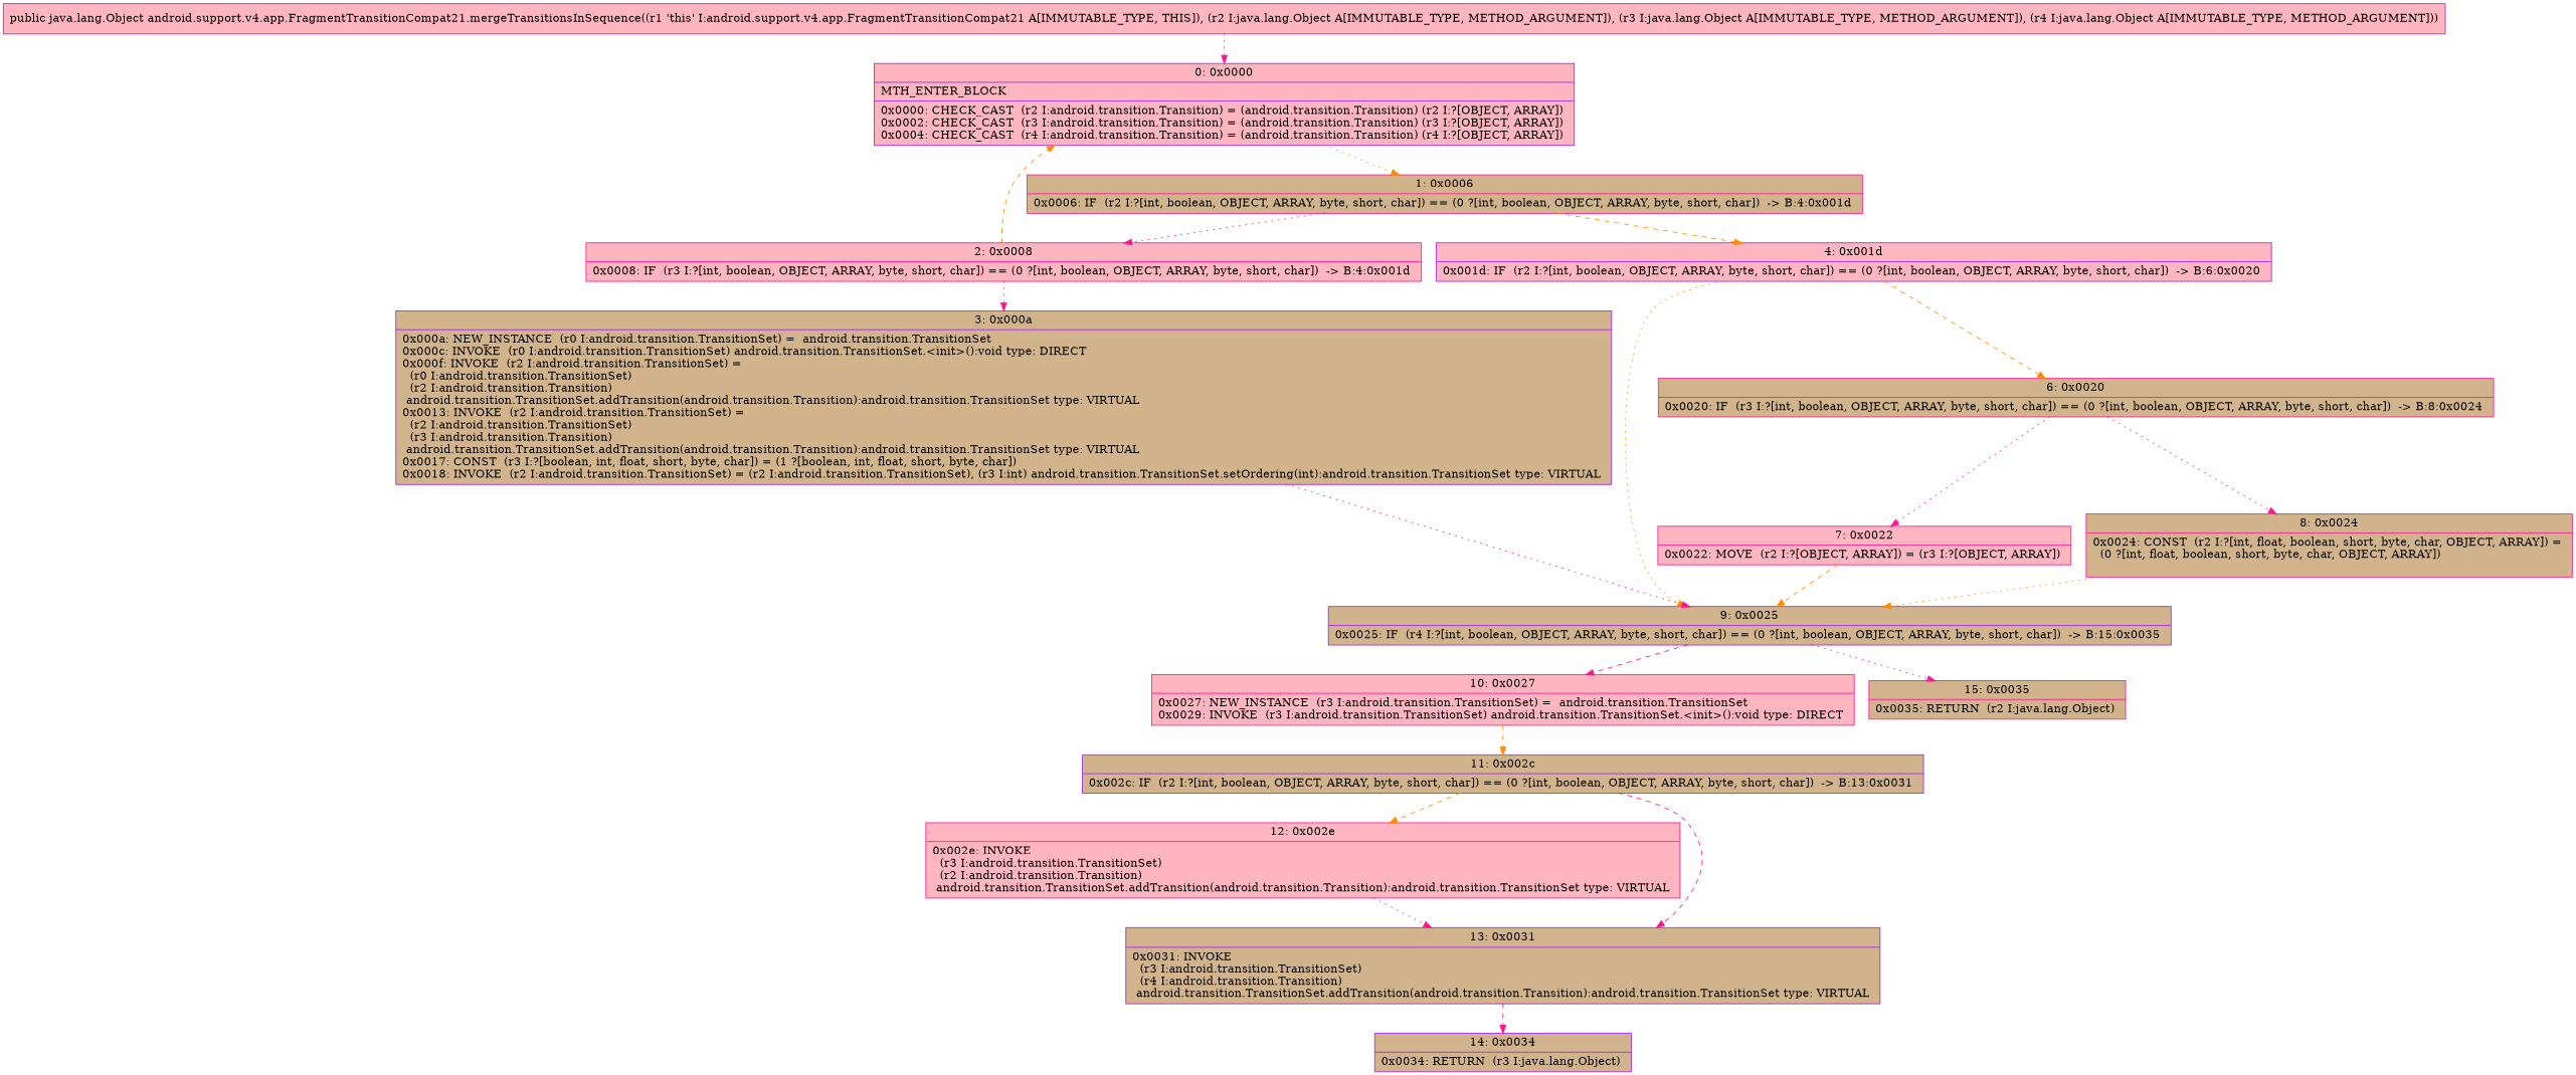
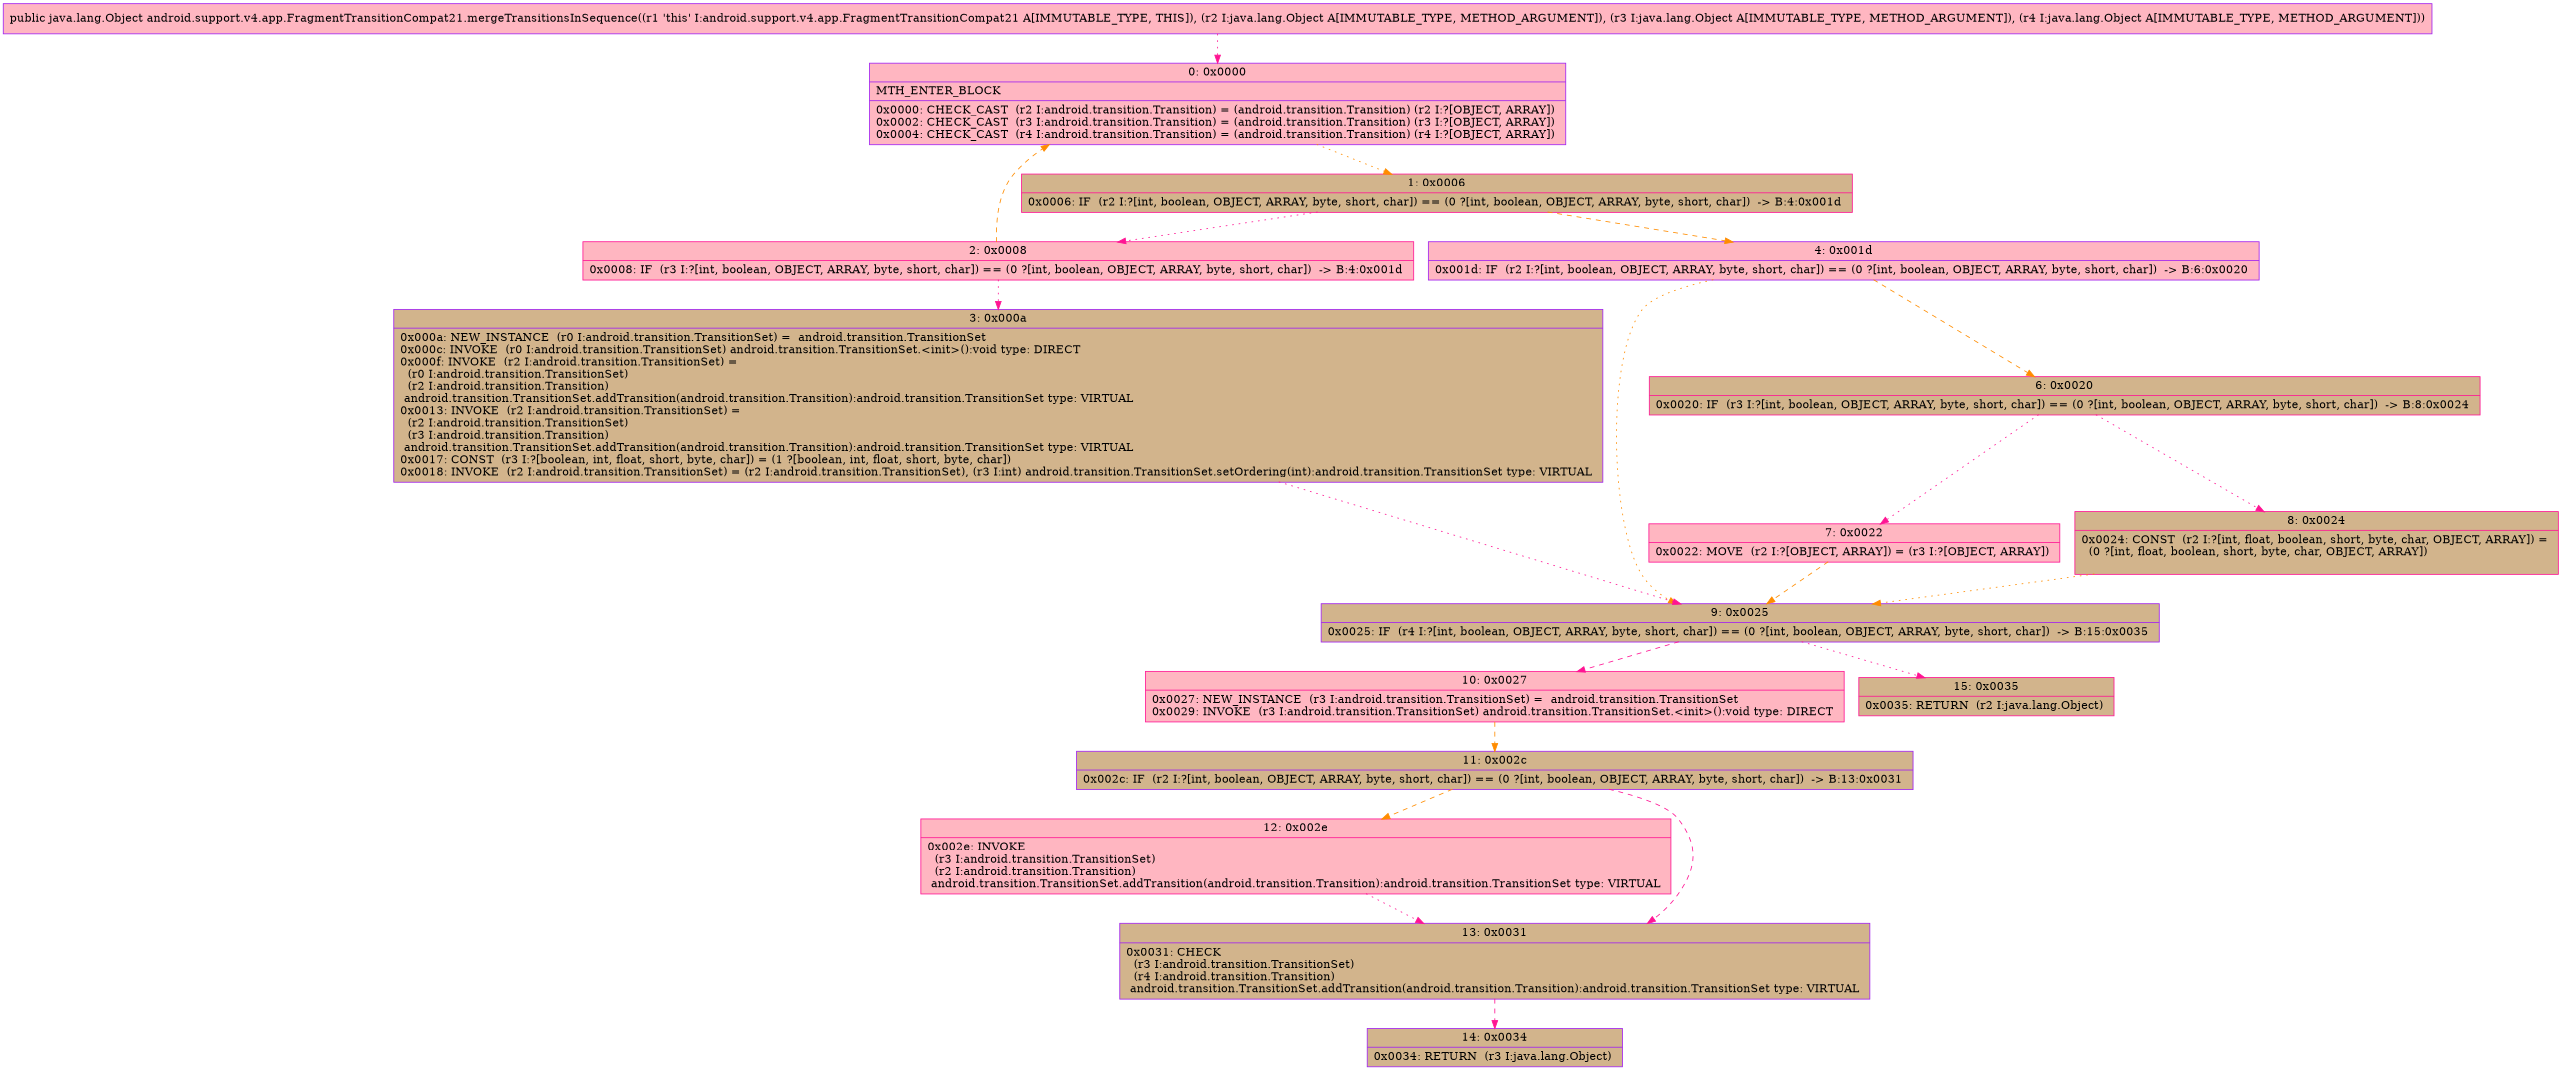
  digraph {
    node [color=purple fillcolor=tan shape=record style=filled]
    edge [color=deeppink style=dotted]
    n1 [fillcolor=lightpink label="{0\:\ 0x0000|MTH_ENTER_BLOCK\l|0x0000: CHECK_CAST  (r2 I:android.transition.Transition) = (android.transition.Transition) (r2 I:?[OBJECT, ARRAY]) \l0x0002: CHECK_CAST  (r3 I:android.transition.Transition) = (android.transition.Transition) (r3 I:?[OBJECT, ARRAY]) \l0x0004: CHECK_CAST  (r4 I:android.transition.Transition) = (android.transition.Transition) (r4 I:?[OBJECT, ARRAY]) \l}"]
    n2 [color=deeppink label="{1\:\ 0x0006|0x0006: IF  (r2 I:?[int, boolean, OBJECT, ARRAY, byte, short, char]) == (0 ?[int, boolean, OBJECT, ARRAY, byte, short, char])  \-\> B:4:0x001d \l}"]
    n3 [color=deeppink fillcolor=lightpink label="{2\:\ 0x0008|0x0008: IF  (r3 I:?[int, boolean, OBJECT, ARRAY, byte, short, char]) == (0 ?[int, boolean, OBJECT, ARRAY, byte, short, char])  \-\> B:4:0x001d \l}"]
    n4 [fillcolor=lightpink label="{4\:\ 0x001d|0x001d: IF  (r2 I:?[int, boolean, OBJECT, ARRAY, byte, short, char]) == (0 ?[int, boolean, OBJECT, ARRAY, byte, short, char])  \-\> B:6:0x0020 \l}"]
    n5 [label="{3\:\ 0x000a|0x000a: NEW_INSTANCE  (r0 I:android.transition.TransitionSet) =  android.transition.TransitionSet \l0x000c: INVOKE  (r0 I:android.transition.TransitionSet) android.transition.TransitionSet.\<init\>():void type: DIRECT \l0x000f: INVOKE  (r2 I:android.transition.TransitionSet) = \l  (r0 I:android.transition.TransitionSet)\l  (r2 I:android.transition.Transition)\l android.transition.TransitionSet.addTransition(android.transition.Transition):android.transition.TransitionSet type: VIRTUAL \l0x0013: INVOKE  (r2 I:android.transition.TransitionSet) = \l  (r2 I:android.transition.TransitionSet)\l  (r3 I:android.transition.Transition)\l android.transition.TransitionSet.addTransition(android.transition.Transition):android.transition.TransitionSet type: VIRTUAL \l0x0017: CONST  (r3 I:?[boolean, int, float, short, byte, char]) = (1 ?[boolean, int, float, short, byte, char]) \l0x0018: INVOKE  (r2 I:android.transition.TransitionSet) = (r2 I:android.transition.TransitionSet), (r3 I:int) android.transition.TransitionSet.setOrdering(int):android.transition.TransitionSet type: VIRTUAL \l}"]
    n6 [label="{9\:\ 0x0025|0x0025: IF  (r4 I:?[int, boolean, OBJECT, ARRAY, byte, short, char]) == (0 ?[int, boolean, OBJECT, ARRAY, byte, short, char])  \-\> B:15:0x0035 \l}"]
    n7 [color=deeppink label="{6\:\ 0x0020|0x0020: IF  (r3 I:?[int, boolean, OBJECT, ARRAY, byte, short, char]) == (0 ?[int, boolean, OBJECT, ARRAY, byte, short, char])  \-\> B:8:0x0024 \l}"]
    n8 [color=deeppink fillcolor=lightpink label="{10\:\ 0x0027|0x0027: NEW_INSTANCE  (r3 I:android.transition.TransitionSet) =  android.transition.TransitionSet \l0x0029: INVOKE  (r3 I:android.transition.TransitionSet) android.transition.TransitionSet.\<init\>():void type: DIRECT \l}"]
    n9 [color=deeppink label="{15\:\ 0x0035|0x0035: RETURN  (r2 I:java.lang.Object) \l}"]
    n10 [color=deeppink fillcolor=lightpink label="{7\:\ 0x0022|0x0022: MOVE  (r2 I:?[OBJECT, ARRAY]) = (r3 I:?[OBJECT, ARRAY]) \l}"]
    n11 [color=deeppink label="{8\:\ 0x0024|0x0024: CONST  (r2 I:?[int, float, boolean, short, byte, char, OBJECT, ARRAY]) = \l  (0 ?[int, float, boolean, short, byte, char, OBJECT, ARRAY])\l \l}"]
    n12 [label="{11\:\ 0x002c|0x002c: IF  (r2 I:?[int, boolean, OBJECT, ARRAY, byte, short, char]) == (0 ?[int, boolean, OBJECT, ARRAY, byte, short, char])  \-\> B:13:0x0031 \l}"]
    n13 [color=deeppink fillcolor=lightpink label="{12\:\ 0x002e|0x002e: INVOKE  \l  (r3 I:android.transition.TransitionSet)\l  (r2 I:android.transition.Transition)\l android.transition.TransitionSet.addTransition(android.transition.Transition):android.transition.TransitionSet type: VIRTUAL \l}"]
-   n14 [label="{13\:\ 0x0031|0x0031: INVOKE  \l  (r3 I:android.transition.TransitionSet)\l  (r4 I:android.transition.Transition)\l android.transition.TransitionSet.addTransition(android.transition.Transition):android.transition.TransitionSet type: VIRTUAL \l}"]
+   n14 [label="{13\:\ 0x0031|0x0031: CHECK  \l  (r3 I:android.transition.TransitionSet)\l  (r4 I:android.transition.Transition)\l android.transition.TransitionSet.addTransition(android.transition.Transition):android.transition.TransitionSet type: VIRTUAL \l}"]
    n15 [label="{14\:\ 0x0034|0x0034: RETURN  (r3 I:java.lang.Object) \l}"]
    n16 [fillcolor=lightpink label="{public java.lang.Object android.support.v4.app.FragmentTransitionCompat21.mergeTransitionsInSequence((r1 'this' I:android.support.v4.app.FragmentTransitionCompat21 A[IMMUTABLE_TYPE, THIS]), (r2 I:java.lang.Object A[IMMUTABLE_TYPE, METHOD_ARGUMENT]), (r3 I:java.lang.Object A[IMMUTABLE_TYPE, METHOD_ARGUMENT]), (r4 I:java.lang.Object A[IMMUTABLE_TYPE, METHOD_ARGUMENT])) }"]
    n1 -> n2 [color=darkorange]
    n2 -> n3
    n2 -> n4 [color=darkorange style=dashed]
    n3 -> n1 [color=darkorange style=dashed]
    n3 -> n5
    n4 -> n6 [color=darkorange]
    n4 -> n7 [color=darkorange style=dashed]
    n5 -> n6
    n6 -> n8 [style=dashed]
    n6 -> n9
    n7 -> n10
    n7 -> n11
    n8 -> n12 [color=darkorange style=dashed]
    n10 -> n6 [color=darkorange style=dashed]
    n11 -> n6 [color=darkorange]
    n12 -> n13 [color=darkorange style=dashed]
    n12 -> n14 [style=dashed]
    n13 -> n14
    n14 -> n15 [style=dashed]
    n16 -> n1
  }
